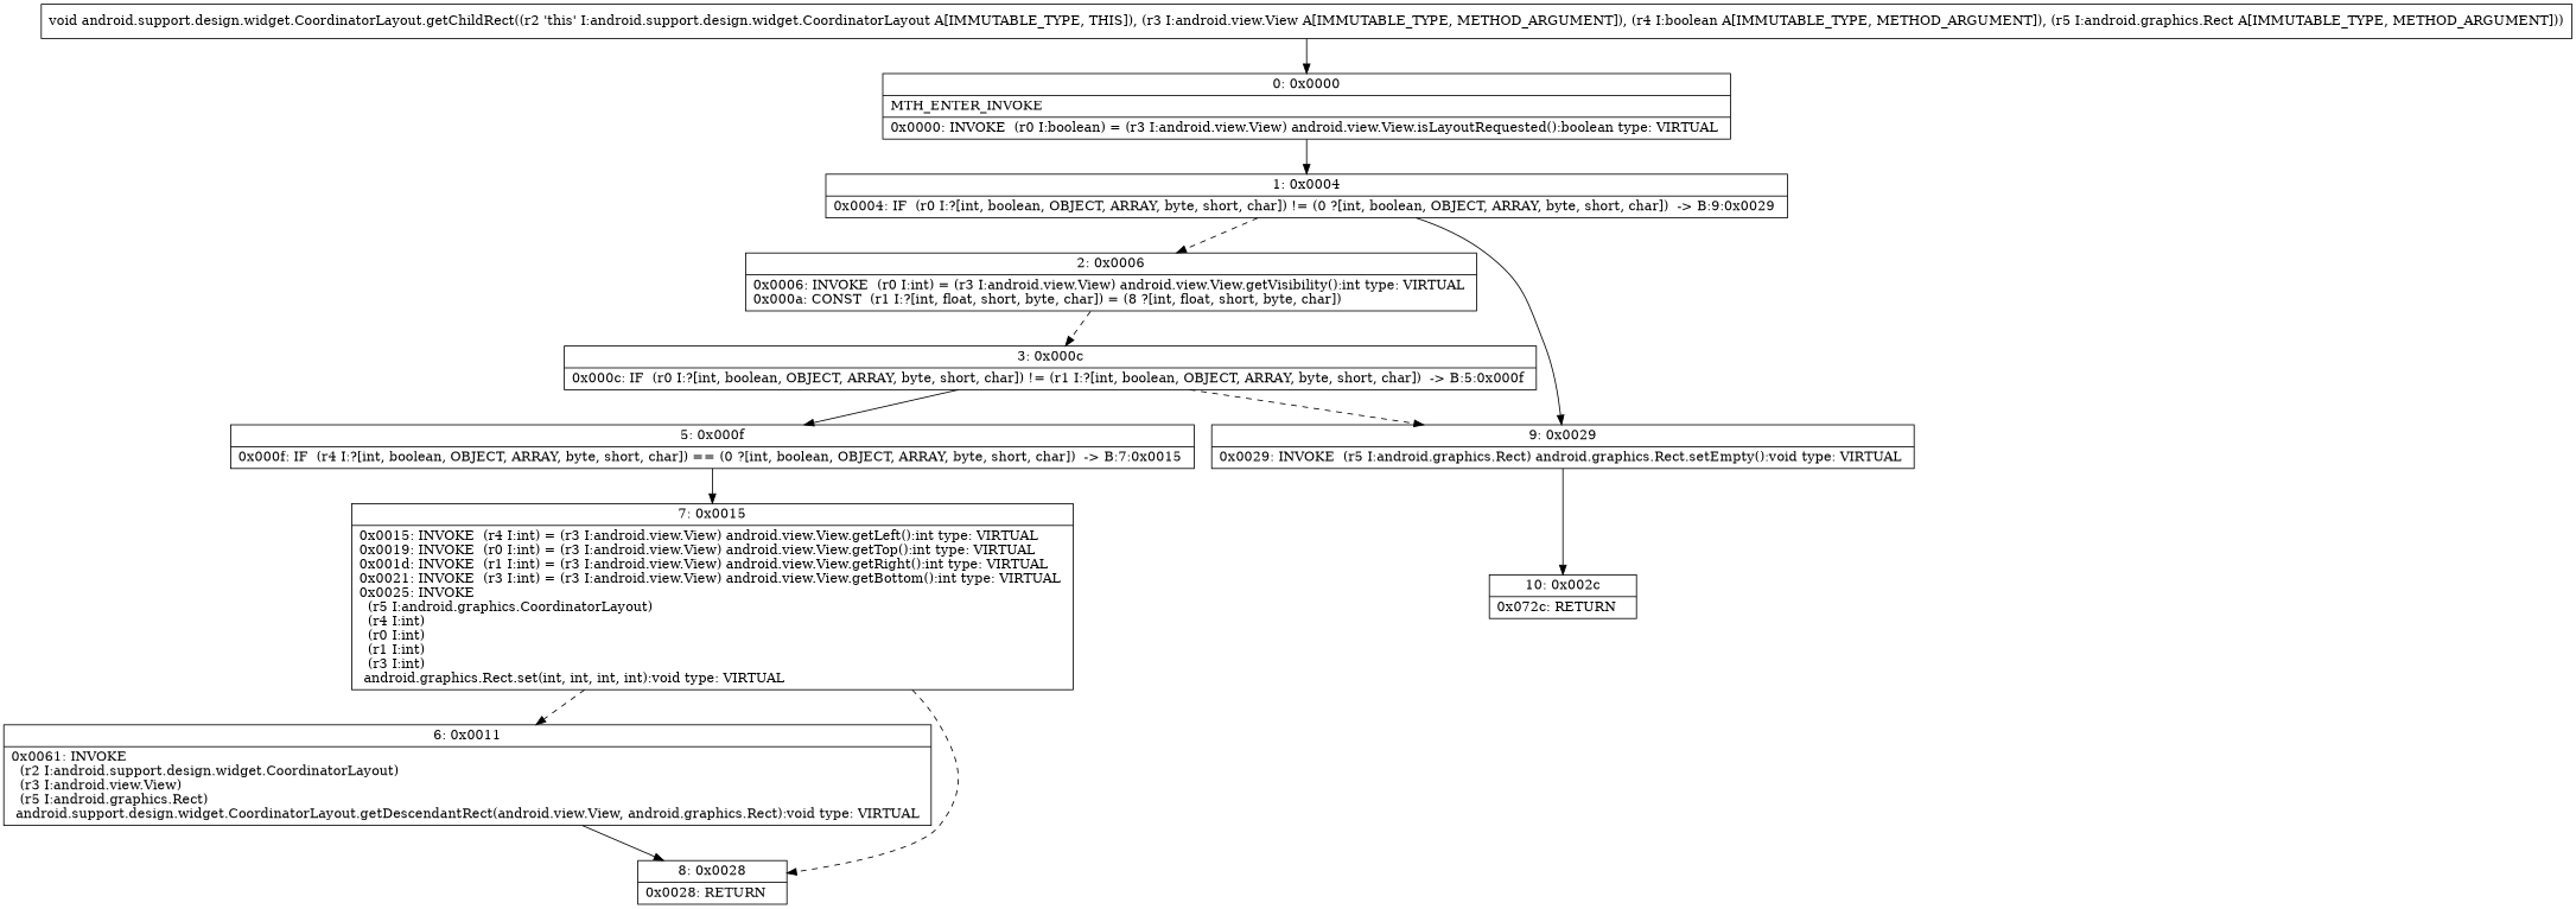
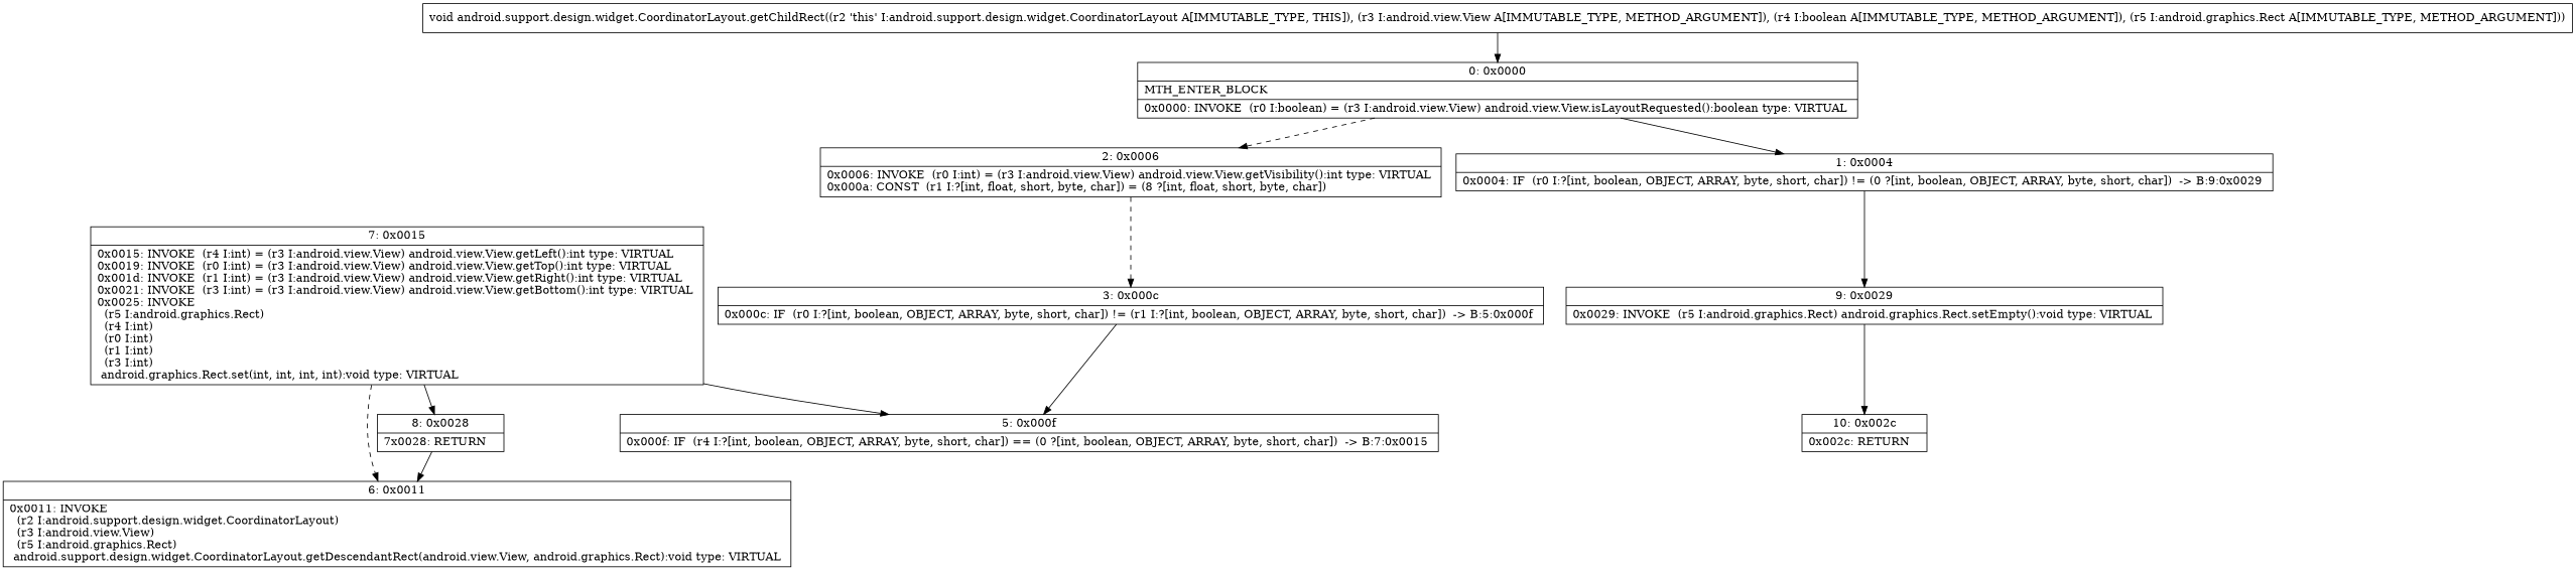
  digraph {
    node [shape=record]
-   n1 [label="{0\:\ 0x0000|MTH_ENTER_INVOKE\l|0x0000: INVOKE  (r0 I:boolean) = (r3 I:android.view.View) android.view.View.isLayoutRequested():boolean type: VIRTUAL \l}"]
+   n1 [label="{0\:\ 0x0000|MTH_ENTER_BLOCK\l|0x0000: INVOKE  (r0 I:boolean) = (r3 I:android.view.View) android.view.View.isLayoutRequested():boolean type: VIRTUAL \l}"]
    n2 [label="{1\:\ 0x0004|0x0004: IF  (r0 I:?[int, boolean, OBJECT, ARRAY, byte, short, char]) != (0 ?[int, boolean, OBJECT, ARRAY, byte, short, char])  \-\> B:9:0x0029 \l}"]
    n3 [label="{2\:\ 0x0006|0x0006: INVOKE  (r0 I:int) = (r3 I:android.view.View) android.view.View.getVisibility():int type: VIRTUAL \l0x000a: CONST  (r1 I:?[int, float, short, byte, char]) = (8 ?[int, float, short, byte, char]) \l}"]
    n4 [label="{9\:\ 0x0029|0x0029: INVOKE  (r5 I:android.graphics.Rect) android.graphics.Rect.setEmpty():void type: VIRTUAL \l}"]
    n5 [label="{3\:\ 0x000c|0x000c: IF  (r0 I:?[int, boolean, OBJECT, ARRAY, byte, short, char]) != (r1 I:?[int, boolean, OBJECT, ARRAY, byte, short, char])  \-\> B:5:0x000f \l}"]
-   n6 [label="{10\:\ 0x002c|0x072c: RETURN   \l}"]
+   n6 [label="{10\:\ 0x002c|0x002c: RETURN   \l}"]
    n7 [label="{5\:\ 0x000f|0x000f: IF  (r4 I:?[int, boolean, OBJECT, ARRAY, byte, short, char]) == (0 ?[int, boolean, OBJECT, ARRAY, byte, short, char])  \-\> B:7:0x0015 \l}"]
-   n8 [label="{7\:\ 0x0015|0x0015: INVOKE  (r4 I:int) = (r3 I:android.view.View) android.view.View.getLeft():int type: VIRTUAL \l0x0019: INVOKE  (r0 I:int) = (r3 I:android.view.View) android.view.View.getTop():int type: VIRTUAL \l0x001d: INVOKE  (r1 I:int) = (r3 I:android.view.View) android.view.View.getRight():int type: VIRTUAL \l0x0021: INVOKE  (r3 I:int) = (r3 I:android.view.View) android.view.View.getBottom():int type: VIRTUAL \l0x0025: INVOKE  \l  (r5 I:android.graphics.CoordinatorLayout)\l  (r4 I:int)\l  (r0 I:int)\l  (r1 I:int)\l  (r3 I:int)\l android.graphics.Rect.set(int, int, int, int):void type: VIRTUAL \l}"]
-   n9 [label="{6\:\ 0x0011|0x0061: INVOKE  \l  (r2 I:android.support.design.widget.CoordinatorLayout)\l  (r3 I:android.view.View)\l  (r5 I:android.graphics.Rect)\l android.support.design.widget.CoordinatorLayout.getDescendantRect(android.view.View, android.graphics.Rect):void type: VIRTUAL \l}"]
-   n10 [label="{8\:\ 0x0028|0x0028: RETURN   \l}"]
+   n8 [label="{7\:\ 0x0015|0x0015: INVOKE  (r4 I:int) = (r3 I:android.view.View) android.view.View.getLeft():int type: VIRTUAL \l0x0019: INVOKE  (r0 I:int) = (r3 I:android.view.View) android.view.View.getTop():int type: VIRTUAL \l0x001d: INVOKE  (r1 I:int) = (r3 I:android.view.View) android.view.View.getRight():int type: VIRTUAL \l0x0021: INVOKE  (r3 I:int) = (r3 I:android.view.View) android.view.View.getBottom():int type: VIRTUAL \l0x0025: INVOKE  \l  (r5 I:android.graphics.Rect)\l  (r4 I:int)\l  (r0 I:int)\l  (r1 I:int)\l  (r3 I:int)\l android.graphics.Rect.set(int, int, int, int):void type: VIRTUAL \l}"]
+   n9 [label="{6\:\ 0x0011|0x0011: INVOKE  \l  (r2 I:android.support.design.widget.CoordinatorLayout)\l  (r3 I:android.view.View)\l  (r5 I:android.graphics.Rect)\l android.support.design.widget.CoordinatorLayout.getDescendantRect(android.view.View, android.graphics.Rect):void type: VIRTUAL \l}"]
+   n10 [label="{8\:\ 0x0028|7x0028: RETURN   \l}"]
    n11 [label="{void android.support.design.widget.CoordinatorLayout.getChildRect((r2 'this' I:android.support.design.widget.CoordinatorLayout A[IMMUTABLE_TYPE, THIS]), (r3 I:android.view.View A[IMMUTABLE_TYPE, METHOD_ARGUMENT]), (r4 I:boolean A[IMMUTABLE_TYPE, METHOD_ARGUMENT]), (r5 I:android.graphics.Rect A[IMMUTABLE_TYPE, METHOD_ARGUMENT])) }"]
    n1 -> n2
-   n2 -> n3 [style=dashed]
+   n1 -> n3 [style=dashed]
    n2 -> n4
    n3 -> n5 [style=dashed]
    n4 -> n6
-   n5 -> n4 [style=dashed]
    n5 -> n7
-   n7 -> n8
+   n8 -> n7
    n8 -> n9 [style=dashed]
-   n8 -> n10 [style=dashed]
-   n9 -> n10
+   n8 -> n10
+   n10 -> n9
    n11 -> n1
  }
